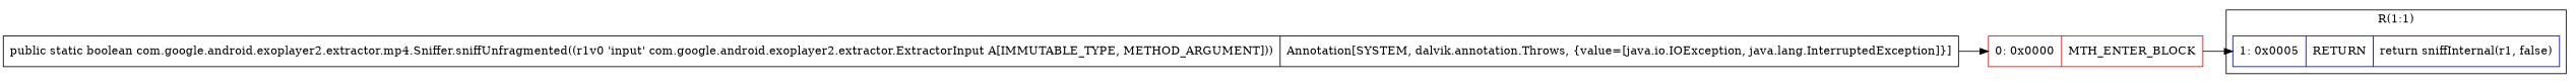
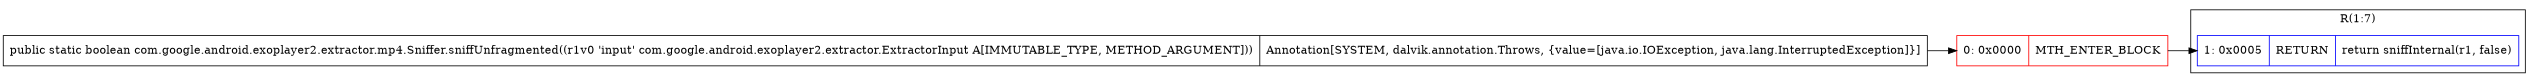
  digraph {
    rankdir=LR
    node [shape=record]
    n1 [color=blue label="{1\:\ 0x0005|RETURN\l|return sniffInternal(r1, false)\l}"]
    n2 [color=red label="{0\:\ 0x0000|MTH_ENTER_BLOCK\l}"]
    n3 [label="{public static boolean com.google.android.exoplayer2.extractor.mp4.Sniffer.sniffUnfragmented((r1v0 'input' com.google.android.exoplayer2.extractor.ExtractorInput A[IMMUTABLE_TYPE, METHOD_ARGUMENT]))  | Annotation[SYSTEM, dalvik.annotation.Throws, \{value=[java.io.IOException, java.lang.InterruptedException]\}]\l}"]
    subgraph cluster_1 {
-     label="R(1:1)"
+     label="R(1:7)"
      n1
    }
    n2 -> n1
    n3 -> n2
  }
